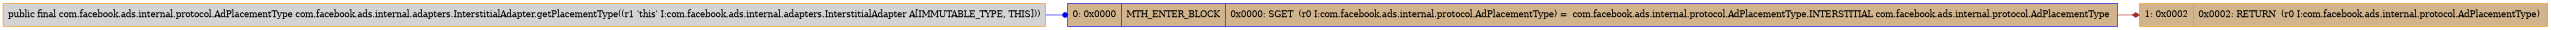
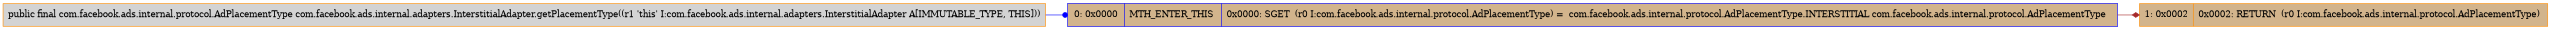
  digraph {
    rankdir=LR
    fontname="DejaVu Serif"
    node [shape=record style=filled fillcolor=tan color=darkorange fontname="DejaVu Serif"]
    edge [fontname="DejaVu Serif"]
-   n1 [label="{0\:\ 0x0000|MTH_ENTER_BLOCK\l|0x0000: SGET  (r0 I:com.facebook.ads.internal.protocol.AdPlacementType) =  com.facebook.ads.internal.protocol.AdPlacementType.INTERSTITIAL com.facebook.ads.internal.protocol.AdPlacementType \l}" color=blue]
+   n1 [label="{0\:\ 0x0000|MTH_ENTER_THIS\l|0x0000: SGET  (r0 I:com.facebook.ads.internal.protocol.AdPlacementType) =  com.facebook.ads.internal.protocol.AdPlacementType.INTERSTITIAL com.facebook.ads.internal.protocol.AdPlacementType \l}" color=blue]
    n2 [label="{1\:\ 0x0002|0x0002: RETURN  (r0 I:com.facebook.ads.internal.protocol.AdPlacementType) \l}"]
    n3 [label="{public final com.facebook.ads.internal.protocol.AdPlacementType com.facebook.ads.internal.adapters.InterstitialAdapter.getPlacementType((r1 'this' I:com.facebook.ads.internal.adapters.InterstitialAdapter A[IMMUTABLE_TYPE, THIS])) }" fillcolor=lightgrey]
    n1 -> n2 [color=brown arrowhead=diamond]
    n3 -> n1 [color=blue arrowhead=dot]
  }
